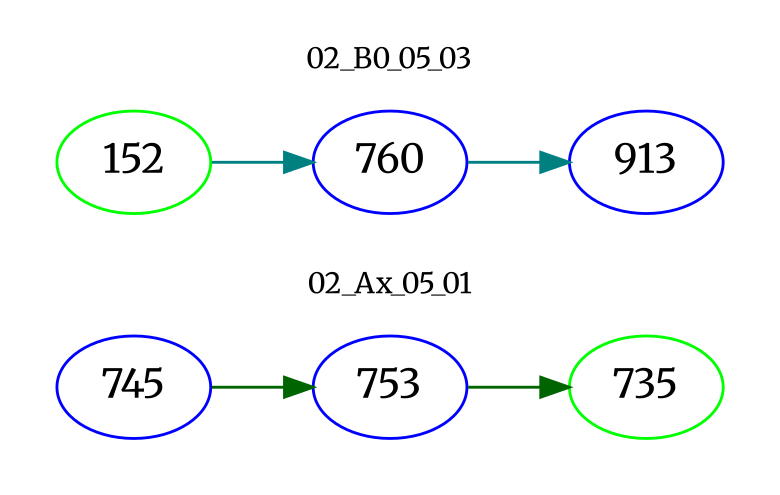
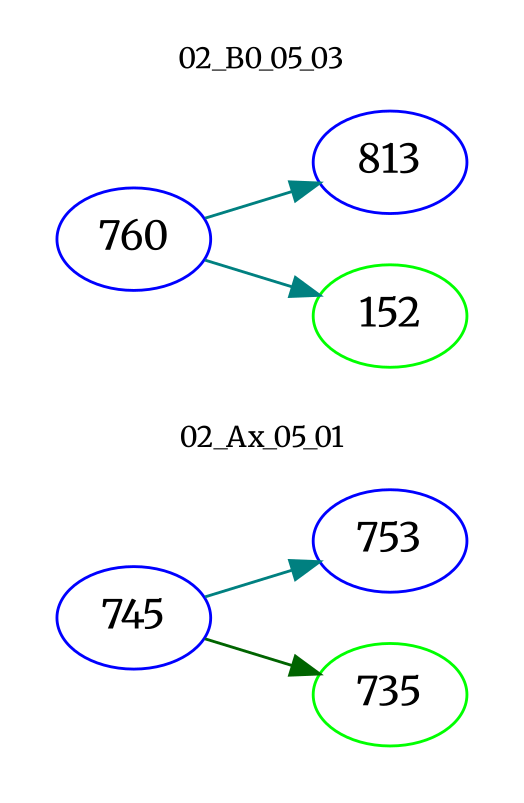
  digraph {
    fontname=Merriweather
    rankdir=LR
    node [color=blue fontname=Merriweather]
    edge [color=darkgreen fontname=Merriweather]
    n1 [label=745]
    n2 [color=green label=735]
    n3 [label=753]
    n4 [label=760]
    n5 [color=green label=152]
-   n6 [label=913]
+   n6 [label=813]
    subgraph cluster_1 {
      color=white
      fontsize=10
      label="02_Ax_05_01"
      n1
      n2
      n3
    }
    subgraph cluster_2 {
      color=white
      fontsize=10
      label="02_B0_05_03"
      n4
      n5
      n6
    }
-   n3 -> n2
-   n1 -> n3
-   n5 -> n4 [color=teal]
+   n1 -> n2
+   n1 -> n3 [color=teal]
+   n4 -> n5 [color=teal]
    n4 -> n6 [color=teal]
  }
